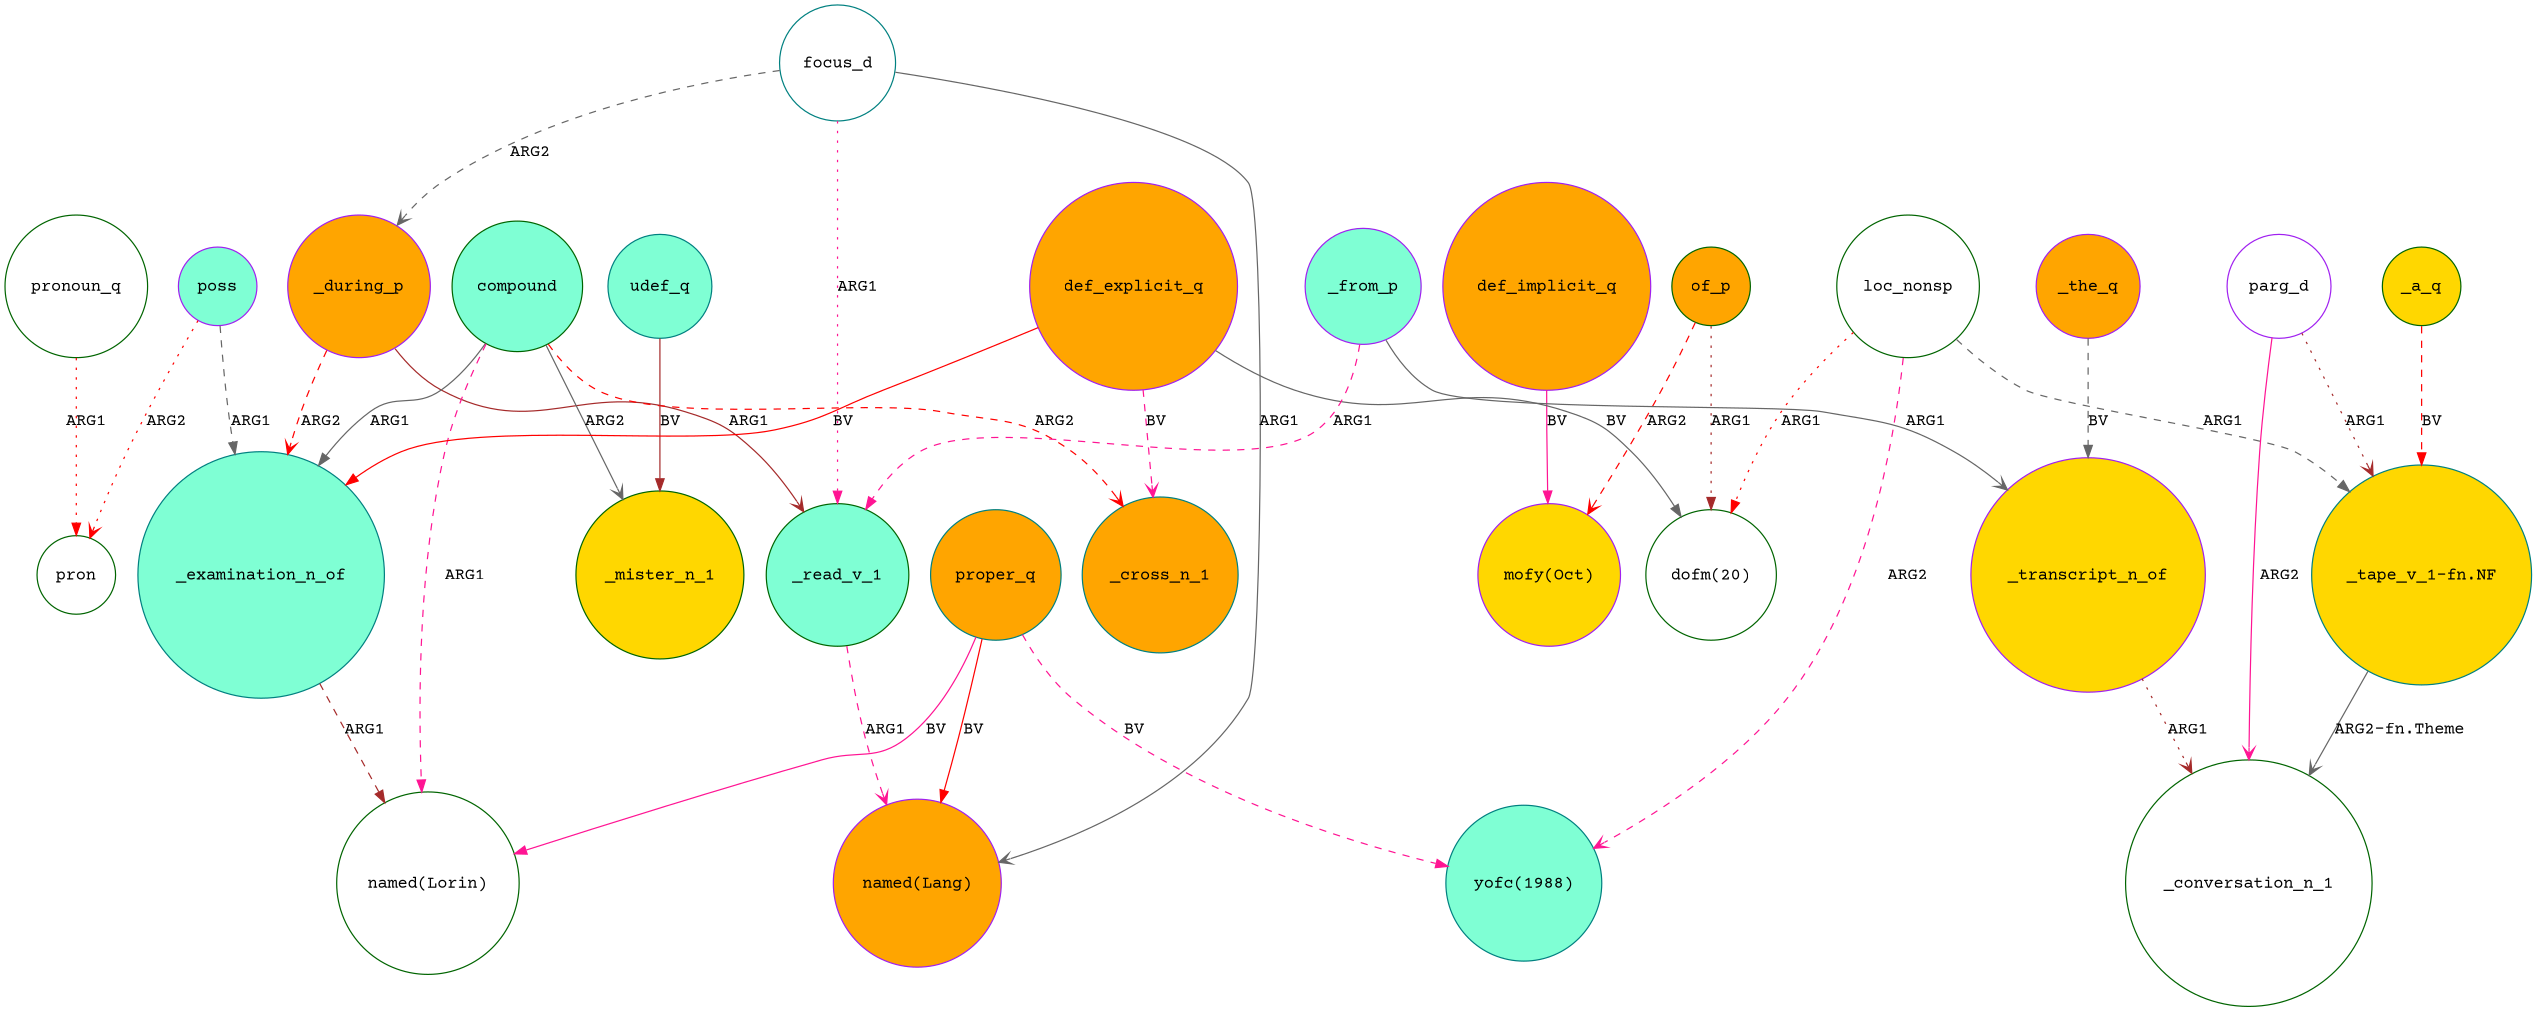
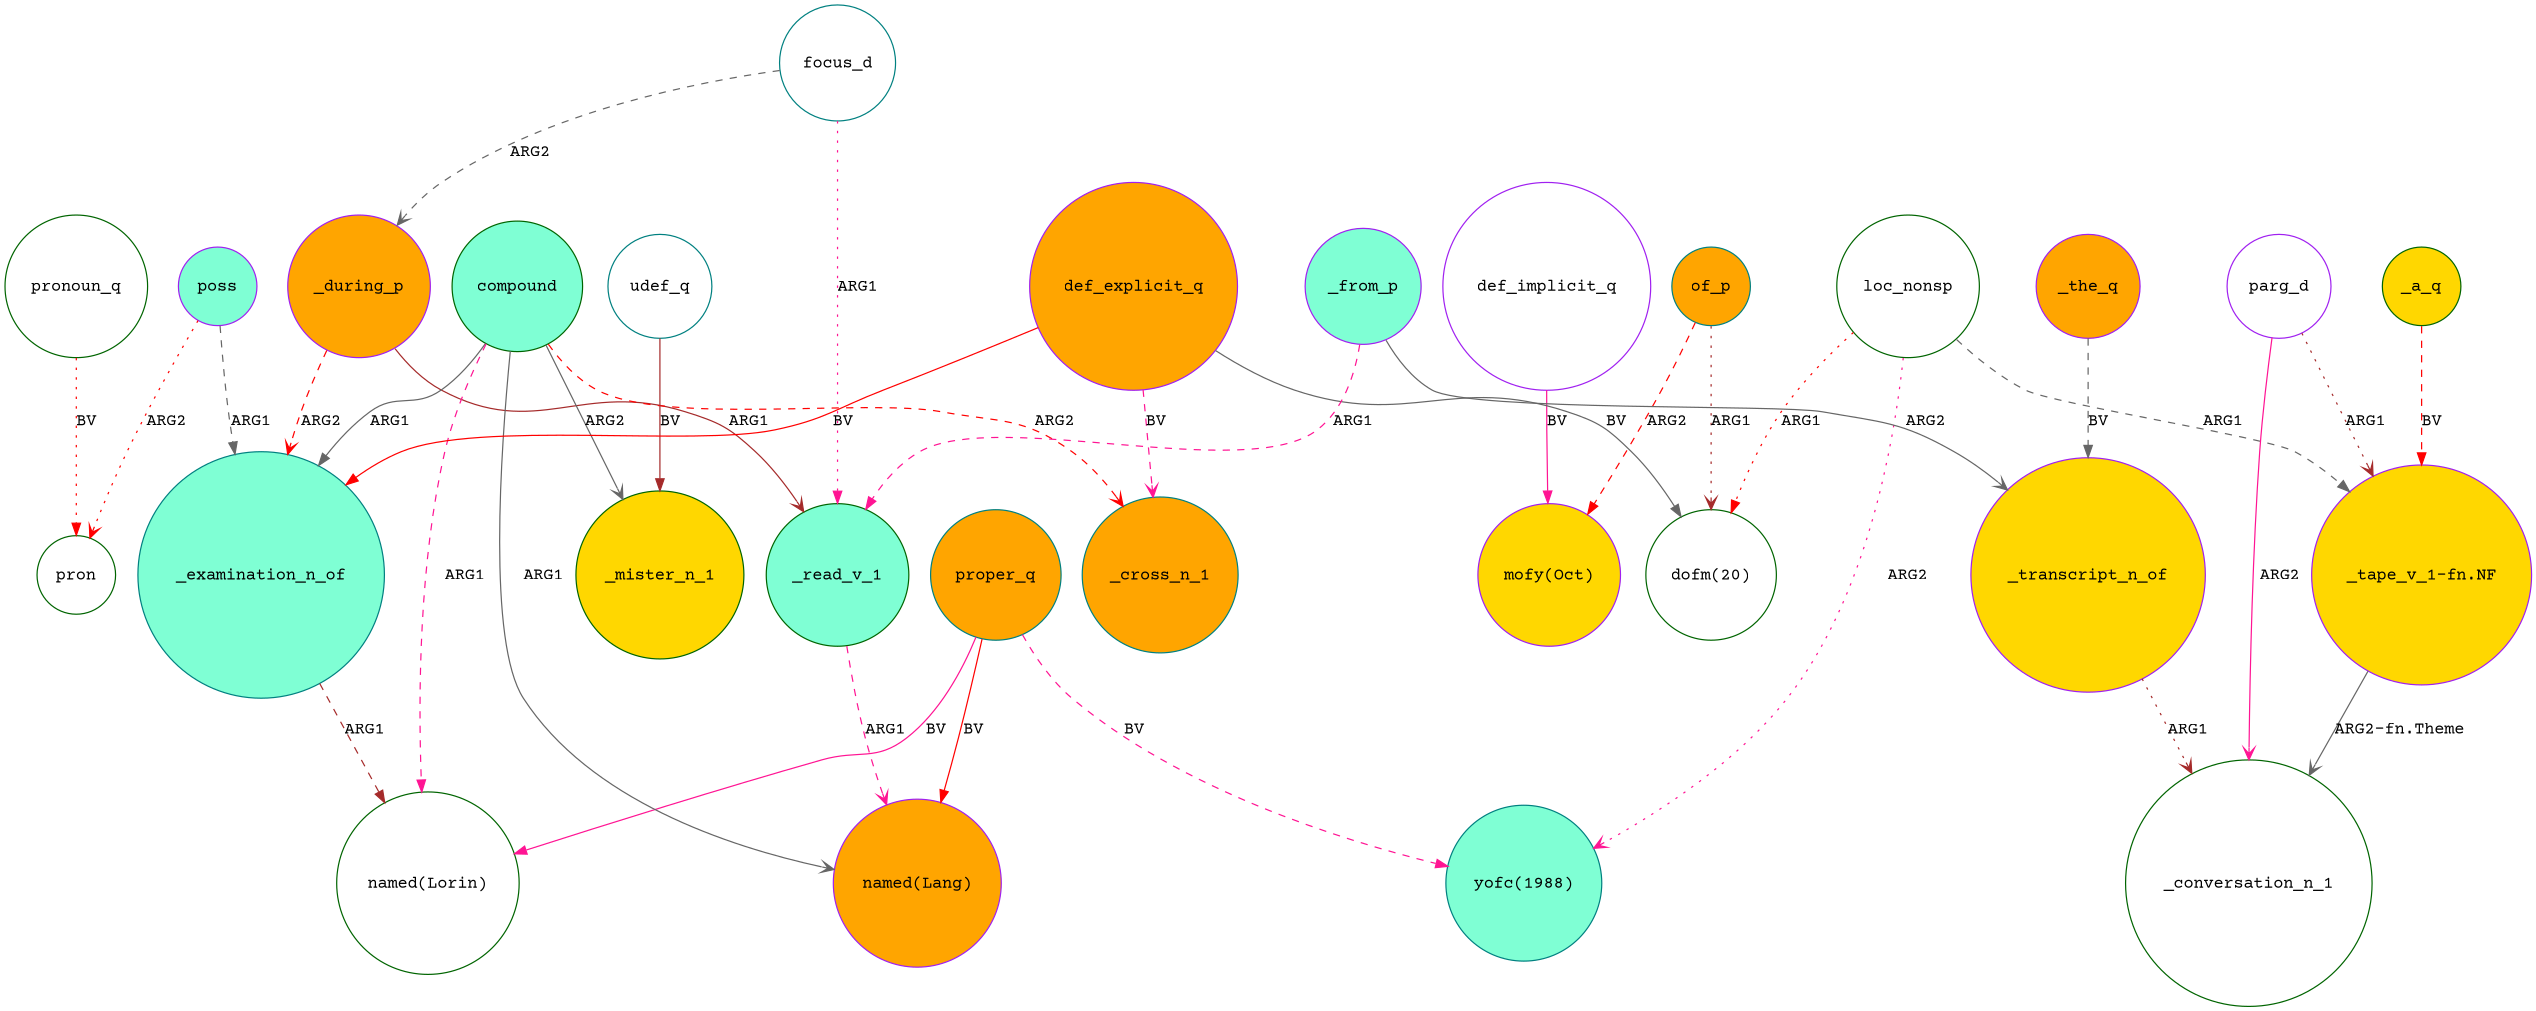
  digraph {
    fontname="Courier Prime"
    node [color=purple fillcolor=white fontname="Courier Prime" shape=circle style=filled]
    edge [arrowhead=normal color=gray40 fontname="Courier Prime" style=dashed]
    focus_d [color=teal]
    _during_p [fillcolor=orange]
    _read_v_1 [color=darkgreen fillcolor=aquamarine]
    _examination_n_of [color=teal fillcolor=aquamarine]
    "named(Lang)" [fillcolor=orange]
    "named(Lorin)" [color=darkgreen]
    proper_q [color=teal fillcolor=orange]
    "yofc(1988)" [color=teal fillcolor=aquamarine]
    poss [fillcolor=aquamarine]
    pron [color=darkgreen]
-   def_implicit_q [fillcolor=orange]
+   def_implicit_q
    "mofy(Oct)" [fillcolor=gold]
    compound [color=darkgreen fillcolor=aquamarine]
    _mister_n_1 [color=darkgreen fillcolor=gold]
    _cross_n_1 [color=teal fillcolor=orange]
-   of_p [color=darkgreen fillcolor=orange]
+   of_p [color=teal fillcolor=orange]
    "dofm(20)" [color=darkgreen]
    loc_nonsp [color=darkgreen]
-   "_tape_v_1-fn.NF" [color=teal fillcolor=gold]
+   "_tape_v_1-fn.NF" [fillcolor=gold]
    _conversation_n_1 [color=darkgreen]
    parg_d
-   udef_q [color=teal fillcolor=aquamarine]
+   udef_q [color=teal]
    def_explicit_q [fillcolor=orange]
    pronoun_q [color=darkgreen]
    _from_p [fillcolor=aquamarine]
    _transcript_n_of [fillcolor=gold]
    _the_q [fillcolor=orange]
    _a_q [color=darkgreen fillcolor=gold]
    focus_d -> _during_p [arrowhead=vee label=ARG2]
    focus_d -> _read_v_1 [color=deeppink label=ARG1 style=dotted]
    _during_p -> _read_v_1 [arrowhead=vee color=brown label=ARG1 style=solid]
    _during_p -> _examination_n_of [arrowhead=vee color=red label=ARG2]
    _read_v_1 -> "named(Lang)" [arrowhead=vee color=deeppink label=ARG1]
    _examination_n_of -> "named(Lorin)" [color=brown label=ARG1]
    proper_q -> "named(Lang)" [color=red label=BV style=solid]
    proper_q -> "named(Lorin)" [color=deeppink label=BV style=solid]
    proper_q -> "yofc(1988)" [color=deeppink label=BV]
    poss -> _examination_n_of [label=ARG1]
    poss -> pron [arrowhead=vee color=red label=ARG2 style=dotted]
    def_implicit_q -> "mofy(Oct)" [color=deeppink label=BV style=solid]
    compound -> _examination_n_of [label=ARG1 style=solid]
-   focus_d -> "named(Lang)" [arrowhead=vee label=ARG1 style=solid]
+   compound -> "named(Lang)" [arrowhead=vee label=ARG1 style=solid]
    compound -> "named(Lorin)" [color=deeppink label=ARG1]
    compound -> _mister_n_1 [arrowhead=vee label=ARG2 style=solid]
    compound -> _cross_n_1 [arrowhead=vee color=red label=ARG2]
-   of_p -> "mofy(Oct)" [arrowhead=vee color=red label=ARG2]
-   of_p -> "dofm(20)" [color=brown label=ARG1 style=dotted]
-   loc_nonsp -> "yofc(1988)" [arrowhead=vee color=deeppink label=ARG2]
+   of_p -> "mofy(Oct)" [color=red label=ARG2]
+   of_p -> "dofm(20)" [arrowhead=vee color=brown label=ARG1 style=dotted]
+   loc_nonsp -> "yofc(1988)" [arrowhead=vee color=deeppink label=ARG2 style=dotted]
    loc_nonsp -> "dofm(20)" [color=red label=ARG1 style=dotted]
    loc_nonsp -> "_tape_v_1-fn.NF" [label=ARG1]
    "_tape_v_1-fn.NF" -> _conversation_n_1 [arrowhead=vee label="ARG2-fn.Theme" style=solid]
    parg_d -> "_tape_v_1-fn.NF" [arrowhead=vee color=brown label=ARG1 style=dotted]
    parg_d -> _conversation_n_1 [arrowhead=vee color=deeppink label=ARG2 style=solid]
    udef_q -> _mister_n_1 [color=brown label=BV style=solid]
    def_explicit_q -> _examination_n_of [color=red label=BV style=solid]
    def_explicit_q -> _cross_n_1 [arrowhead=vee color=deeppink label=BV]
    def_explicit_q -> "dofm(20)" [label=BV style=solid]
-   pronoun_q -> pron [color=red label=ARG1 style=dotted]
+   pronoun_q -> pron [color=red label=BV style=dotted]
    _from_p -> _read_v_1 [color=deeppink label=ARG1]
-   _from_p -> _transcript_n_of [arrowhead=vee label=ARG1 style=solid]
+   _from_p -> _transcript_n_of [arrowhead=vee label=ARG2 style=solid]
    _transcript_n_of -> _conversation_n_1 [arrowhead=vee color=brown label=ARG1 style=dotted]
    _the_q -> _transcript_n_of [label=BV]
    _a_q -> "_tape_v_1-fn.NF" [color=red label=BV]
  }
